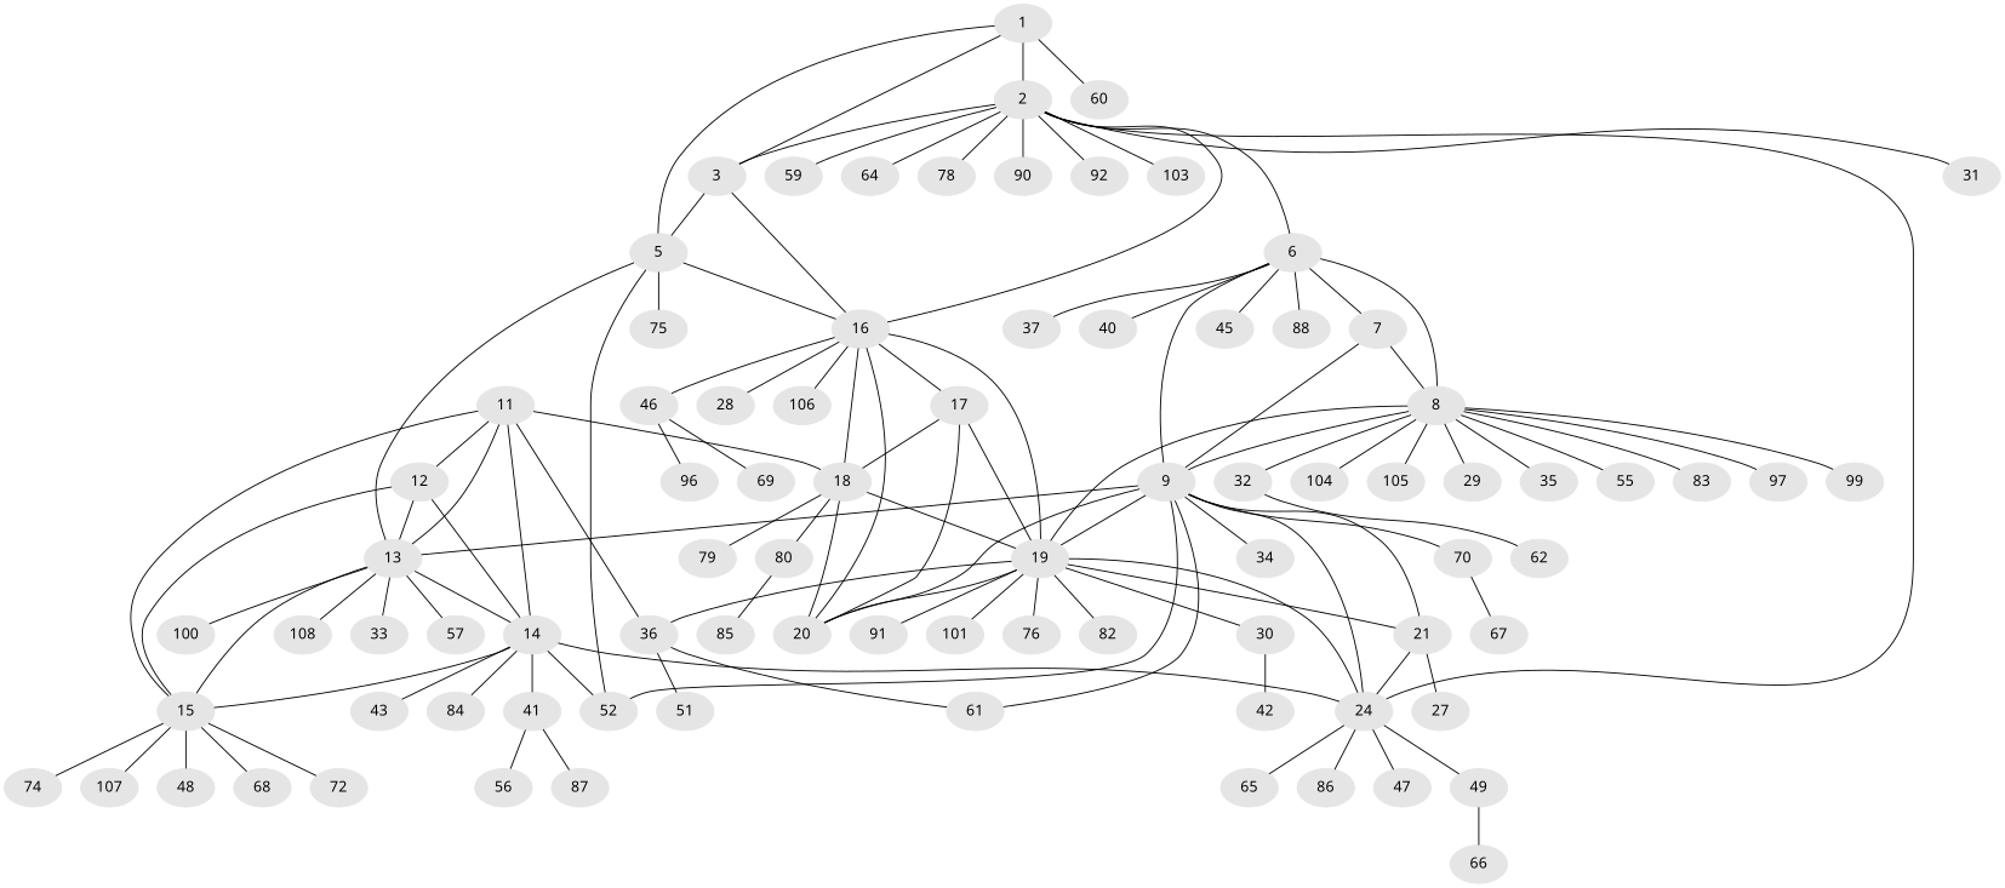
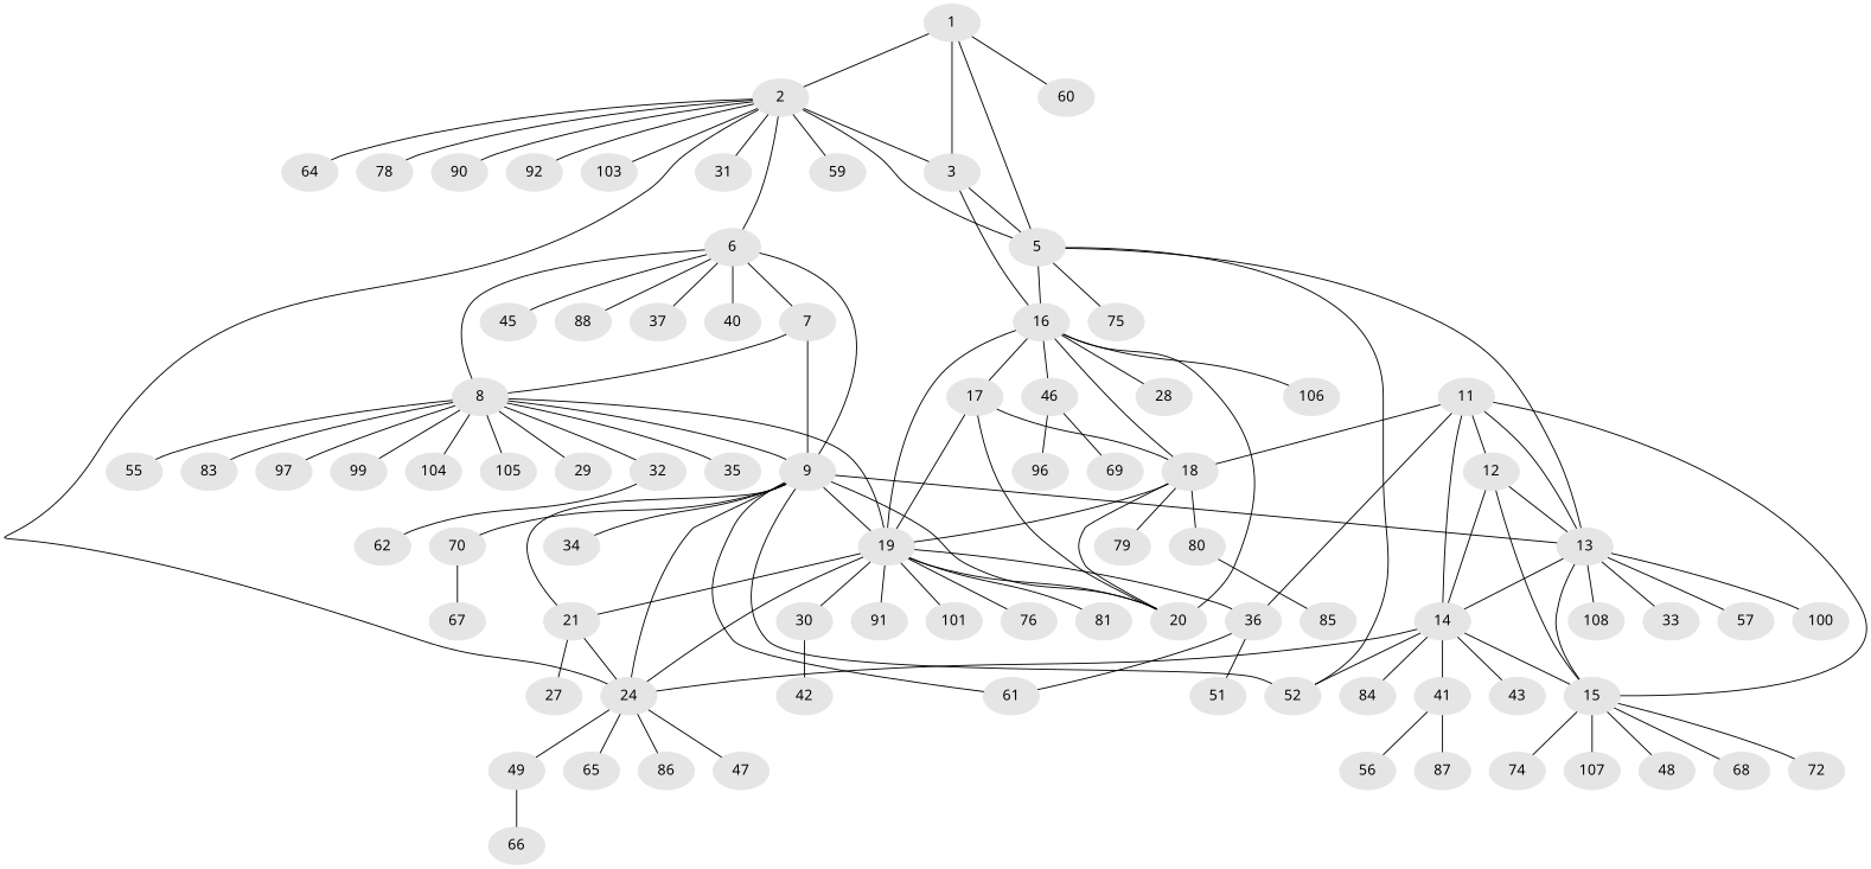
  graph {
    fontname="Noto Sans"
    node [color=gray90 fontname="Noto Sans" style=filled]
    edge [fontname="Noto Sans"]
    1 [super="+102"]
    2 [super="+4"]
    3 [super="+50"]
    5
    60
    6 [super="+10"]
    24 [super="+25"]
    31
    59
    64
    78
    90
    92
    103
    16 [super="+53"]
    13 [super="+26"]
    52 [super="+93"]
    75
    7 [super="+54"]
    8 [super="+89"]
    9 [super="+23"]
    37
    40 [super="+71"]
    45
    88
    47
    49
    65
    86
    19 [super="+22"]
    18 [super="+95"]
    20 [super="+63"]
    17 [super="+38"]
    28
    46 [super="+94"]
    106
    14 [super="+44"]
    15 [super="+58"]
    33
    57
    100
    108
    29
    32
    35
    55
    83
    n48 [label=97]
    99
    104
    105
    21 [super="+77"]
    34
    61
    70
    36 [super="+39"]
    30
    76
-   81 [super="+97" label=82]
+   81 [super="+97"]
    91
    101
    62
    27
    67
    11 [super="+82"]
    12
    41
    43
    84
    48
    68
    72
    74
    107
    79
    80
    51
    56
    87
    69
    96
    85
    42
    66
    1 -- 2 [weight=2]
    1 -- 3
    1 -- 5
    1 -- 60
    2 -- 3 [weight=2]
-   2 -- 16 [weight=2]
+   2 -- 5 [weight=2]
    2 -- 6
    2 -- 24
    2 -- 31
    2 -- 59
    2 -- 64
    2 -- 78
    2 -- 90
    2 -- 92
    2 -- 103
    3 -- 5
    3 -- 16
    5 -- 16
    5 -- 13
    5 -- 52
    5 -- 75
    6 -- 7 [weight=2]
    6 -- 8 [weight=2]
    6 -- 9 [weight=2]
    6 -- 37
    6 -- 40
    6 -- 45
    6 -- 88
    24 -- 47
    24 -- 49
    24 -- 65
    24 -- 86
    16 -- 19
    16 -- 18
    16 -- 20
    16 -- 17
    16 -- 28
    16 -- 46
    16 -- 106
    13 -- 14
    13 -- 15
    13 -- 33
    13 -- 57
    13 -- 100
    13 -- 108
    7 -- 8
    7 -- 9
    8 -- 9
    8 -- 19
    8 -- 29
    8 -- 32
    8 -- 35
    8 -- 55
    8 -- 83
    8 -- n48
    8 -- 99
    8 -- 104
    8 -- 105
    9 -- 24 [weight=2]
    9 -- 13
    9 -- 52
    9 -- 19
    9 -- 20
    9 -- 21
    9 -- 34
    9 -- 61
    9 -- 70
    49 -- 66
    19 -- 24 [weight=2]
    19 -- 20
    19 -- 21
    19 -- 36
    19 -- 30
    19 -- 76
    19 -- 81
    19 -- 91
    19 -- 101
    18 -- 19
    18 -- 20
    18 -- 79
    18 -- 80
    17 -- 19
    17 -- 18
    17 -- 20
    46 -- 69
    46 -- 96
    14 -- 24
    14 -- 52
    14 -- 15
    14 -- 41
    14 -- 43
    14 -- 84
    15 -- 48
    15 -- 68
    15 -- 72
    15 -- 74
    15 -- 107
    32 -- 62
    21 -- 24 [weight=2]
    21 -- 27
    70 -- 67
    36 -- 61
    36 -- 51
    30 -- 42
    11 -- 13
    11 -- 18
    11 -- 14
    11 -- 15
    11 -- 36
    11 -- 12
    12 -- 13
    12 -- 14
    12 -- 15
    41 -- 56
    41 -- 87
    80 -- 85
  }
